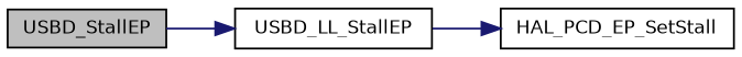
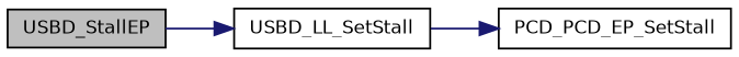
  digraph {
    rankdir=LR
    node [color=black fillcolor=white fontname=Helvetica fontsize=10 shape=record style=filled]
    edge [color=midnightblue fontname=Helvetica fontsize=10 labelfontname=Helvetica labelfontsize=10 style=solid]
    n1 [fillcolor=grey75 fontcolor=black height=0.2 label=USBD_StallEP width=0.4]
-   n2 [height=0.2 label=USBD_LL_StallEP width=0.4]
-   n3 [height=0.2 label=HAL_PCD_EP_SetStall width=0.4]
+   n2 [height=0.2 label=USBD_LL_SetStall width=0.4]
+   n3 [height=0.2 label=PCD_PCD_EP_SetStall width=0.4]
    n1 -> n2
    n2 -> n3
  }
